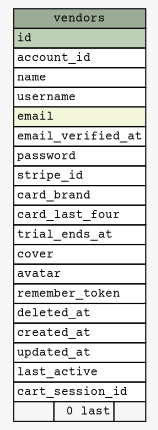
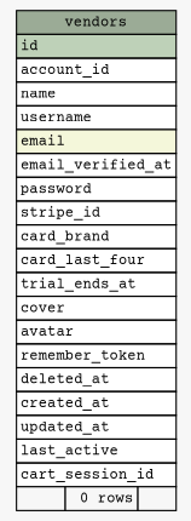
  digraph {
    bgcolor="#f7f7f7"
    fontname="Courier Prime"
    fontsize=11
    nodesep=0.18
    rankdir=TB
    ranksep=0.46
-   n1 [fontname="Courier Prime" fontsize=11 label=<     <TABLE BORDER="0" CELLBORDER="1" CELLSPACING="0" BGCOLOR="#ffffff">       <TR><TD COLSPAN="3" BGCOLOR="#9bab96" ALIGN="CENTER">vendors</TD></TR>       <TR><TD PORT="id" COLSPAN="3" BGCOLOR="#bed1b8" ALIGN="LEFT">id</TD></TR>       <TR><TD PORT="account_id" COLSPAN="3" ALIGN="LEFT">account_id</TD></TR>       <TR><TD PORT="name" COLSPAN="3" ALIGN="LEFT">name</TD></TR>       <TR><TD PORT="username" COLSPAN="3" ALIGN="LEFT">username</TD></TR>       <TR><TD PORT="email" COLSPAN="3" BGCOLOR="#f4f7da" ALIGN="LEFT">email</TD></TR>       <TR><TD PORT="email_verified_at" COLSPAN="3" ALIGN="LEFT">email_verified_at</TD></TR>       <TR><TD PORT="password" COLSPAN="3" ALIGN="LEFT">password</TD></TR>       <TR><TD PORT="stripe_id" COLSPAN="3" ALIGN="LEFT">stripe_id</TD></TR>       <TR><TD PORT="card_brand" COLSPAN="3" ALIGN="LEFT">card_brand</TD></TR>       <TR><TD PORT="card_last_four" COLSPAN="3" ALIGN="LEFT">card_last_four</TD></TR>       <TR><TD PORT="trial_ends_at" COLSPAN="3" ALIGN="LEFT">trial_ends_at</TD></TR>       <TR><TD PORT="cover" COLSPAN="3" ALIGN="LEFT">cover</TD></TR>       <TR><TD PORT="avatar" COLSPAN="3" ALIGN="LEFT">avatar</TD></TR>       <TR><TD PORT="remember_token" COLSPAN="3" ALIGN="LEFT">remember_token</TD></TR>       <TR><TD PORT="deleted_at" COLSPAN="3" ALIGN="LEFT">deleted_at</TD></TR>       <TR><TD PORT="created_at" COLSPAN="3" ALIGN="LEFT">created_at</TD></TR>       <TR><TD PORT="updated_at" COLSPAN="3" ALIGN="LEFT">updated_at</TD></TR>       <TR><TD PORT="last_active" COLSPAN="3" ALIGN="LEFT">last_active</TD></TR>       <TR><TD PORT="cart_session_id" COLSPAN="3" ALIGN="LEFT">cart_session_id</TD></TR>       <TR><TD ALIGN="LEFT" BGCOLOR="#f7f7f7">  </TD><TD ALIGN="RIGHT" BGCOLOR="#f7f7f7">0 last</TD><TD ALIGN="RIGHT" BGCOLOR="#f7f7f7">  </TD></TR>     </TABLE>> shape=plaintext]
+   n1 [fontname="Courier Prime" fontsize=11 label=<     <TABLE BORDER="0" CELLBORDER="1" CELLSPACING="0" BGCOLOR="#ffffff">       <TR><TD COLSPAN="3" BGCOLOR="#9bab96" ALIGN="CENTER">vendors</TD></TR>       <TR><TD PORT="id" COLSPAN="3" BGCOLOR="#bed1b8" ALIGN="LEFT">id</TD></TR>       <TR><TD PORT="account_id" COLSPAN="3" ALIGN="LEFT">account_id</TD></TR>       <TR><TD PORT="name" COLSPAN="3" ALIGN="LEFT">name</TD></TR>       <TR><TD PORT="username" COLSPAN="3" ALIGN="LEFT">username</TD></TR>       <TR><TD PORT="email" COLSPAN="3" BGCOLOR="#f4f7da" ALIGN="LEFT">email</TD></TR>       <TR><TD PORT="email_verified_at" COLSPAN="3" ALIGN="LEFT">email_verified_at</TD></TR>       <TR><TD PORT="password" COLSPAN="3" ALIGN="LEFT">password</TD></TR>       <TR><TD PORT="stripe_id" COLSPAN="3" ALIGN="LEFT">stripe_id</TD></TR>       <TR><TD PORT="card_brand" COLSPAN="3" ALIGN="LEFT">card_brand</TD></TR>       <TR><TD PORT="card_last_four" COLSPAN="3" ALIGN="LEFT">card_last_four</TD></TR>       <TR><TD PORT="trial_ends_at" COLSPAN="3" ALIGN="LEFT">trial_ends_at</TD></TR>       <TR><TD PORT="cover" COLSPAN="3" ALIGN="LEFT">cover</TD></TR>       <TR><TD PORT="avatar" COLSPAN="3" ALIGN="LEFT">avatar</TD></TR>       <TR><TD PORT="remember_token" COLSPAN="3" ALIGN="LEFT">remember_token</TD></TR>       <TR><TD PORT="deleted_at" COLSPAN="3" ALIGN="LEFT">deleted_at</TD></TR>       <TR><TD PORT="created_at" COLSPAN="3" ALIGN="LEFT">created_at</TD></TR>       <TR><TD PORT="updated_at" COLSPAN="3" ALIGN="LEFT">updated_at</TD></TR>       <TR><TD PORT="last_active" COLSPAN="3" ALIGN="LEFT">last_active</TD></TR>       <TR><TD PORT="cart_session_id" COLSPAN="3" ALIGN="LEFT">cart_session_id</TD></TR>       <TR><TD ALIGN="LEFT" BGCOLOR="#f7f7f7">  </TD><TD ALIGN="RIGHT" BGCOLOR="#f7f7f7">0 rows</TD><TD ALIGN="RIGHT" BGCOLOR="#f7f7f7">  </TD></TR>     </TABLE>> shape=plaintext]
  }
